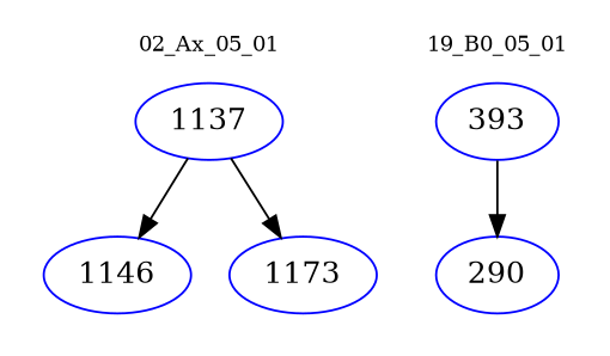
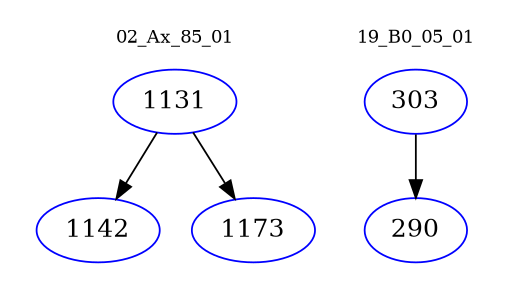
  digraph {
    node [color=blue]
    edge [color=black]
-   n1 [label=1137]
-   n2 [label=1146]
+   n1 [label=1131]
+   n2 [label=1142]
    n3 [label=1173]
-   n4 [label=393]
+   n4 [label=303]
    n5 [label=290]
    subgraph cluster_1 {
      color=white
      fontsize=10
-     label="02_Ax_05_01"
+     label="02_Ax_85_01"
      n1
      n2
      n3
    }
    subgraph cluster_2 {
      color=white
      fontsize=10
      label="19_B0_05_01"
      n4
      n5
    }
    n1 -> n2
    n1 -> n3
    n4 -> n5
  }
